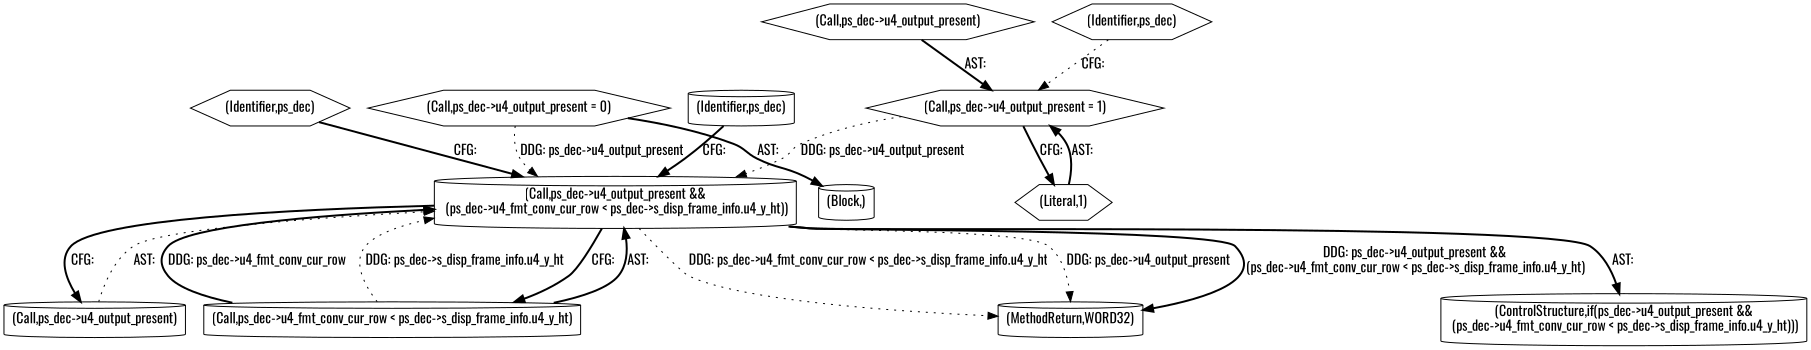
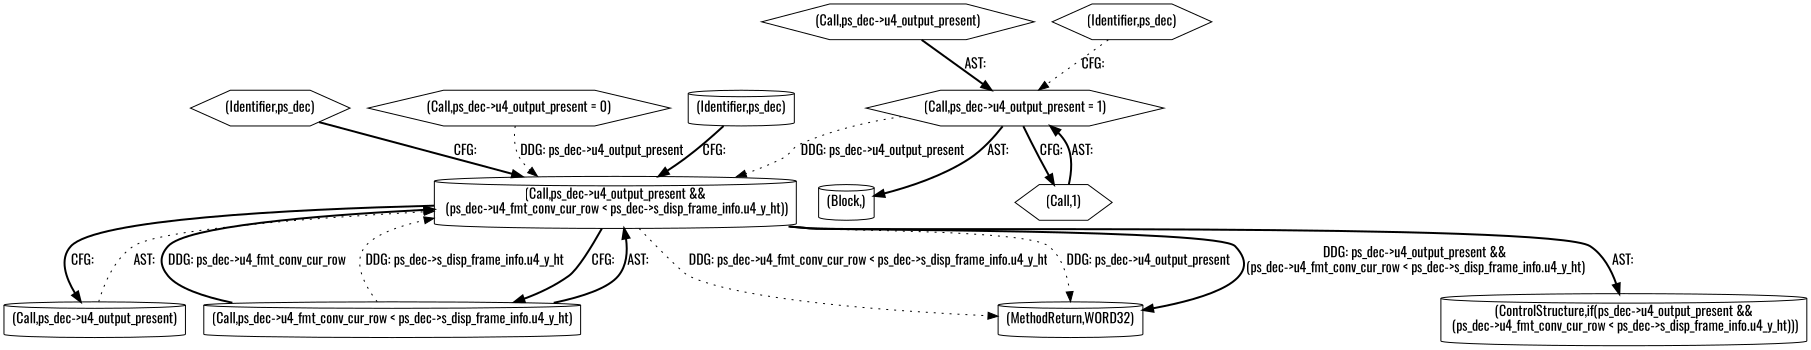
  digraph {
    fontname=Oswald
    node [fontname=Oswald shape=cylinder]
    edge [fontname=Oswald style=bold]
    n1 [label="(Call,ps_dec->u4_output_present = 1)" shape=hexagon]
    n2 [label="(Call,ps_dec->u4_output_present &&\n (ps_dec->u4_fmt_conv_cur_row < ps_dec->s_disp_frame_info.u4_y_ht))"]
    n3 [label="(Block,)"]
-   n4 [label="(Literal,1)" shape=hexagon]
+   n4 [label="(Call,1)" shape=hexagon]
    n5 [label="(Call,ps_dec->u4_output_present)"]
    n6 [label="(Call,ps_dec->u4_fmt_conv_cur_row < ps_dec->s_disp_frame_info.u4_y_ht)"]
    n7 [label="(MethodReturn,WORD32)"]
    n8 [label="(ControlStructure,if(ps_dec->u4_output_present &&\n (ps_dec->u4_fmt_conv_cur_row < ps_dec->s_disp_frame_info.u4_y_ht)))"]
    n9 [label="(Call,ps_dec->u4_output_present)" shape=hexagon]
    n10 [label="(Identifier,ps_dec)" shape=hexagon]
    n11 [label="(Identifier,ps_dec)" shape=hexagon]
    n12 [label="(Call,ps_dec->u4_output_present = 0)" shape=hexagon]
    n13 [label="(Identifier,ps_dec)"]
    n1 -> n2 [label="DDG: ps_dec->u4_output_present" style=dotted]
-   n12 -> n3 [label="AST: "]
+   n1 -> n3 [label="AST: "]
    n1 -> n4 [label="CFG: "]
    n2 -> n5 [label="CFG: "]
    n2 -> n6 [label="CFG: "]
    n2 -> n7 [label="DDG: ps_dec->u4_fmt_conv_cur_row < ps_dec->s_disp_frame_info.u4_y_ht" style=dotted]
    n2 -> n7 [label="DDG: ps_dec->u4_output_present" style=dotted]
    n2 -> n7 [label="DDG: ps_dec->u4_output_present &&\n (ps_dec->u4_fmt_conv_cur_row < ps_dec->s_disp_frame_info.u4_y_ht)"]
    n2 -> n8 [label="AST: "]
    n4 -> n1 [label="AST: "]
    n5 -> n2 [label="AST: " style=dotted]
    n6 -> n2 [label="AST: "]
    n6 -> n2 [label="DDG: ps_dec->u4_fmt_conv_cur_row"]
    n6 -> n2 [label="DDG: ps_dec->s_disp_frame_info.u4_y_ht" style=dotted]
    n9 -> n1 [label="AST: "]
    n10 -> n1 [label="CFG: " style=dotted]
    n11 -> n2 [label="CFG: "]
    n12 -> n2 [label="DDG: ps_dec->u4_output_present" style=dotted]
    n13 -> n2 [label="CFG: "]
  }
